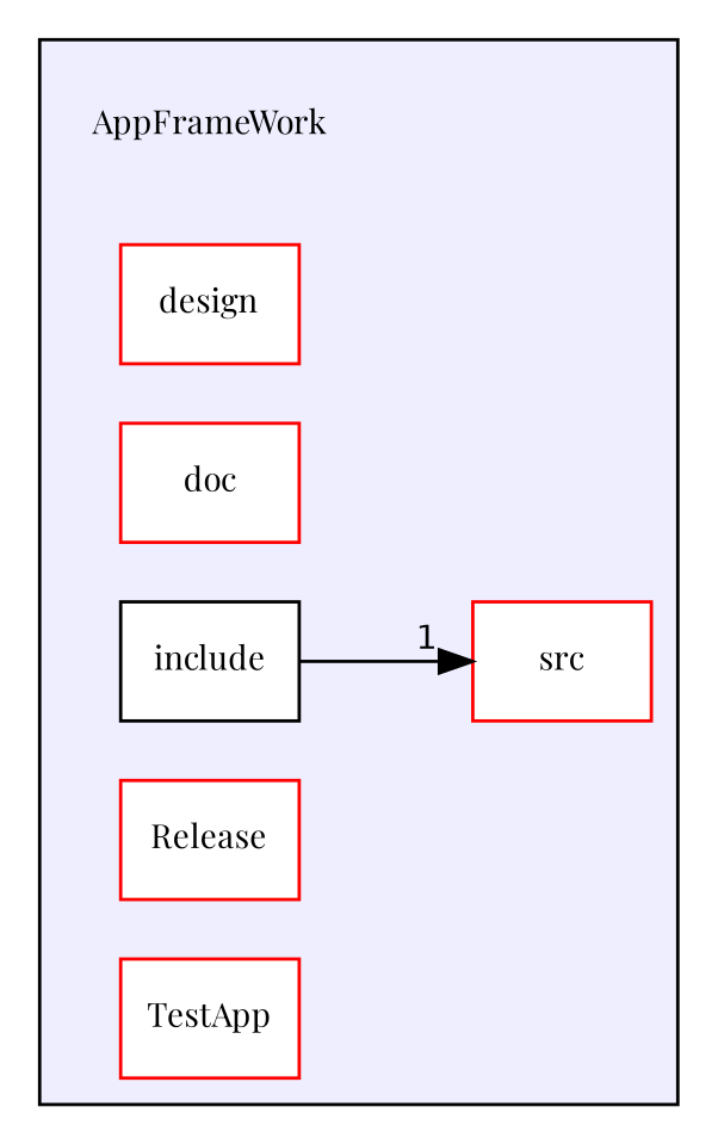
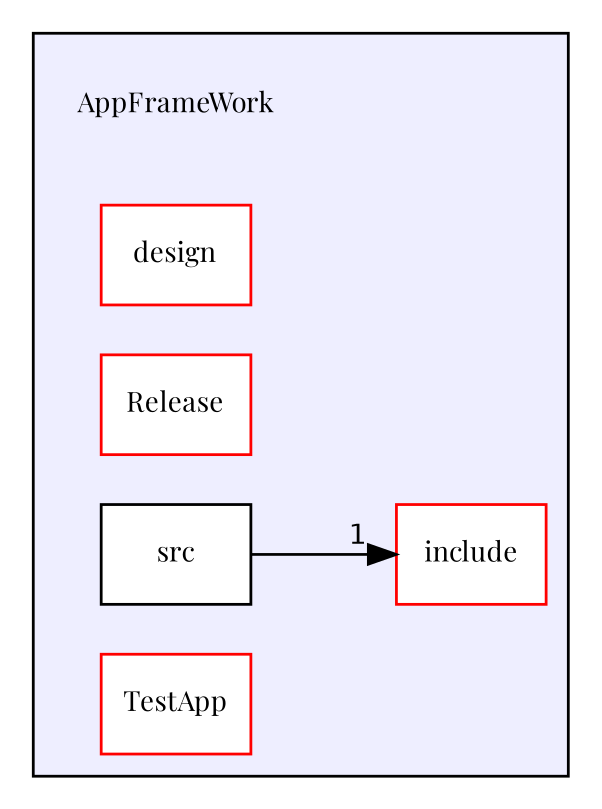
  digraph {
    compound=true
    rankdir=LR
    fontname="Playfair Display"
    node [fontname="Playfair Display" fontsize=10 shape=box color=red fillcolor=white style=filled]
    n1 [label=AppFrameWork shape=plaintext color="" fillcolor="" style=""]
    n2 [label=design]
-   n3 [label=doc]
-   n4 [color=black label=include]
+   n4 [label=include]
    n5 [label=Release]
-   n6 [label=src]
+   n6 [color=black label=src]
    n7 [label=TestApp]
    subgraph cluster_1 {
      bgcolor="#eeeeff"
      pencolor=black
      n1
      n2
-     n3
      n4
      n5
      n6
      n7
    }
-   n4 -> n6 [headlabel=1 labeldistance=1.5 labelfontname=Helvetica labelfontsize=10 fontname="Playfair Display"]
+   n6 -> n4 [headlabel=1 labeldistance=1.5 labelfontname=Helvetica labelfontsize=10 fontname="Playfair Display"]
  }
